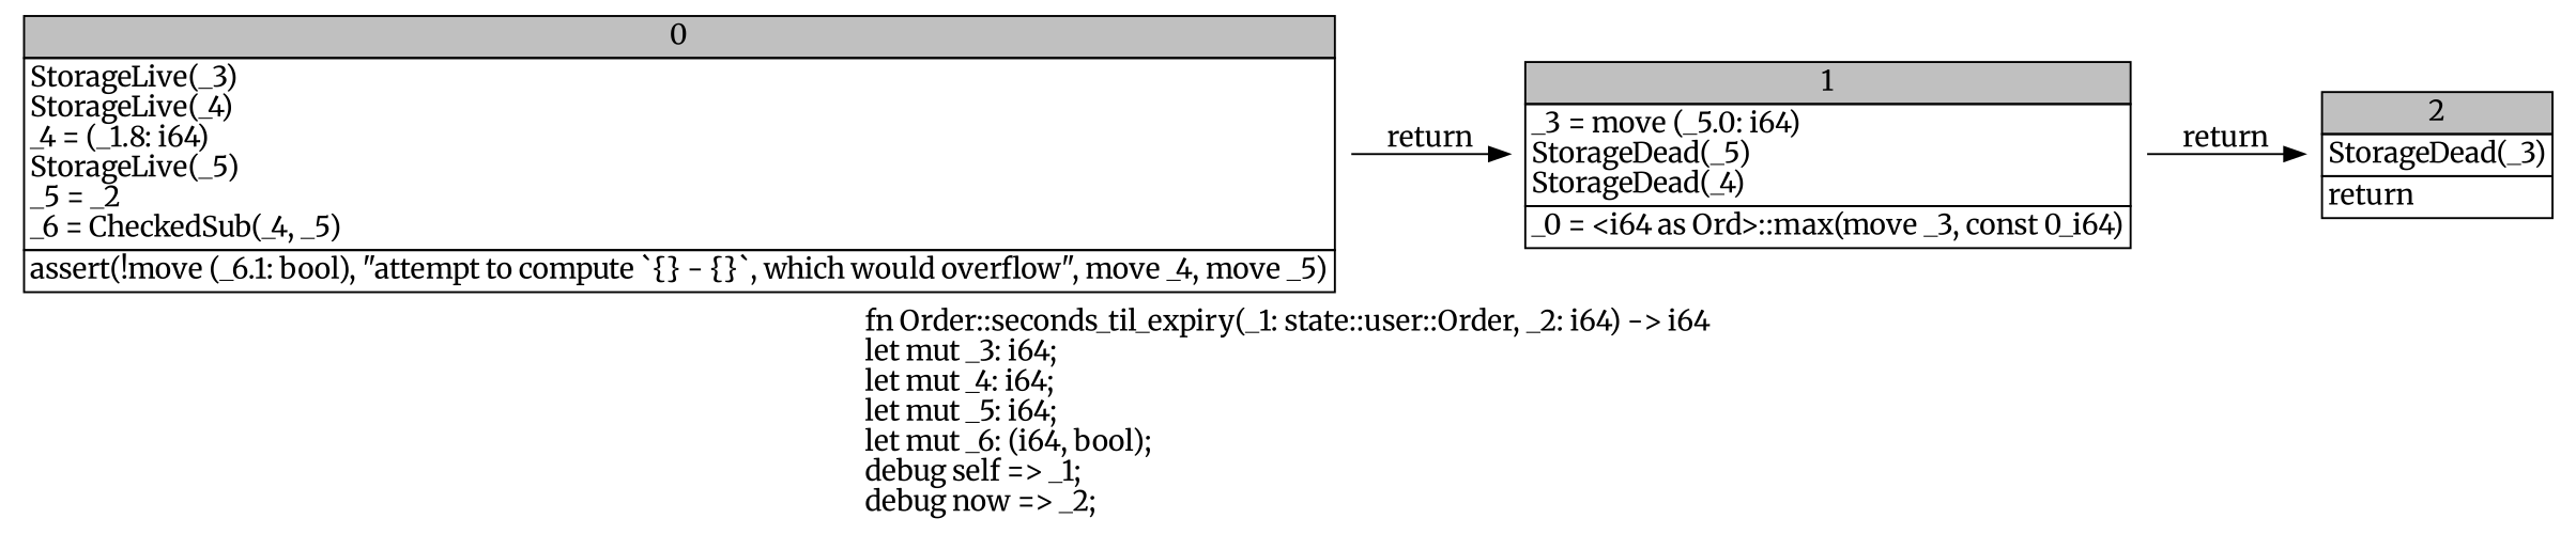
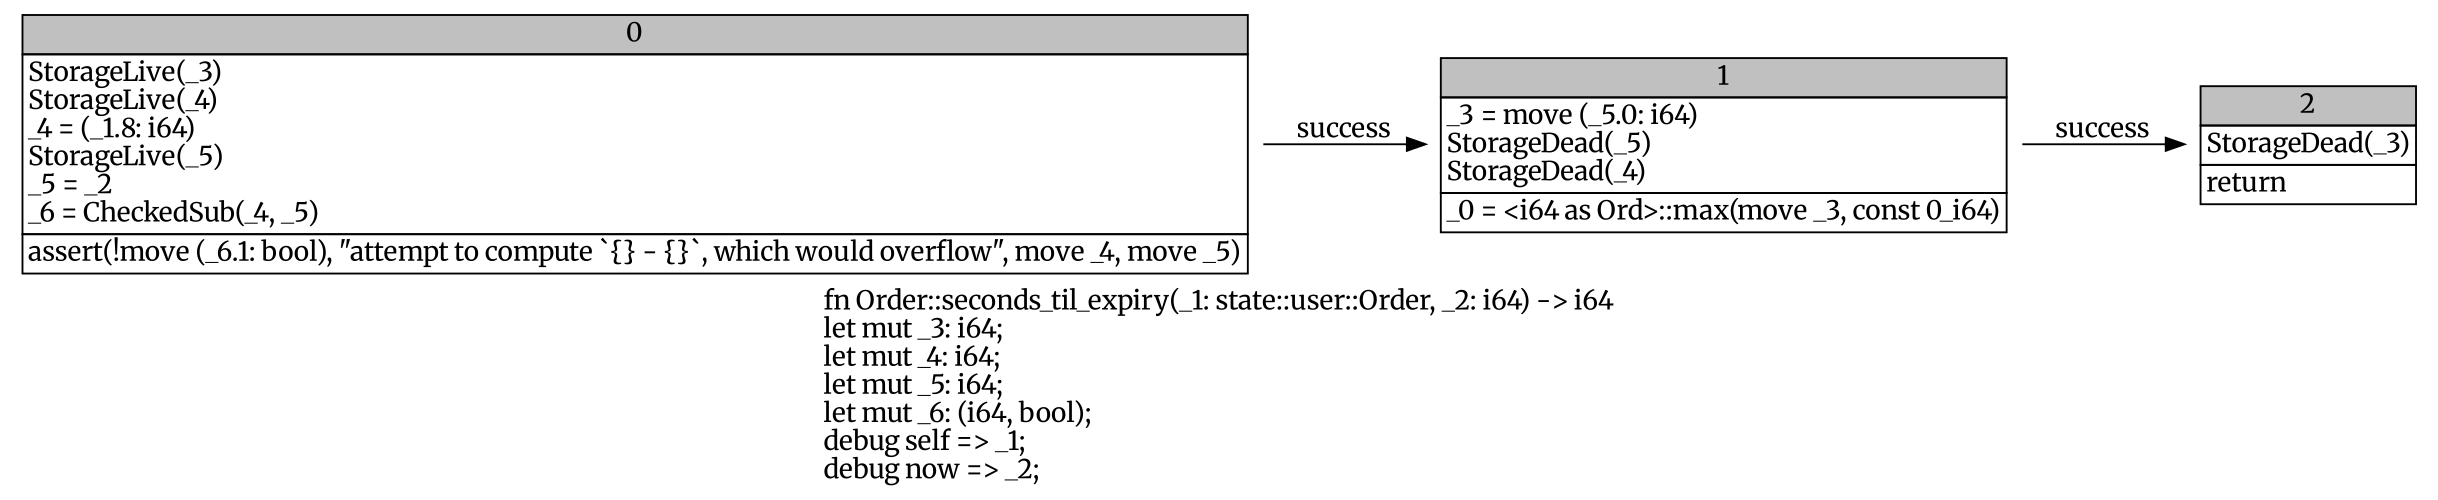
  digraph {
    fontname=Merriweather
    label=<fn Order::seconds_til_expiry(_1: state::user::Order, _2: i64) -&gt; i64<br align="left"/>let mut _3: i64;<br align="left"/>let mut _4: i64;<br align="left"/>let mut _5: i64;<br align="left"/>let mut _6: (i64, bool);<br align="left"/>debug self =&gt; _1;<br align="left"/>debug now =&gt; _2;<br align="left"/>>
    rankdir=LR
    node [fontname=Merriweather shape=none]
    edge [fontname=Merriweather]
    n1 [label=<<table border="0" cellborder="1" cellspacing="0"><tr><td bgcolor="gray" align="center" colspan="1">0</td></tr><tr><td align="left" balign="left">StorageLive(_3)<br/>StorageLive(_4)<br/>_4 = (_1.8: i64)<br/>StorageLive(_5)<br/>_5 = _2<br/>_6 = CheckedSub(_4, _5)<br/></td></tr><tr><td align="left">assert(!move (_6.1: bool), &quot;attempt to compute `{} - {}`, which would overflow&quot;, move _4, move _5)</td></tr></table>>]
    n2 [label=<<table border="0" cellborder="1" cellspacing="0"><tr><td bgcolor="gray" align="center" colspan="1">1</td></tr><tr><td align="left" balign="left">_3 = move (_5.0: i64)<br/>StorageDead(_5)<br/>StorageDead(_4)<br/></td></tr><tr><td align="left">_0 = &lt;i64 as Ord&gt;::max(move _3, const 0_i64)</td></tr></table>>]
    n3 [label=<<table border="0" cellborder="1" cellspacing="0"><tr><td bgcolor="gray" align="center" colspan="1">2</td></tr><tr><td align="left" balign="left">StorageDead(_3)<br/></td></tr><tr><td align="left">return</td></tr></table>>]
-   n1 -> n2 [label=return]
-   n2 -> n3 [label=return]
+   n1 -> n2 [label=success]
+   n2 -> n3 [label=success]
  }
